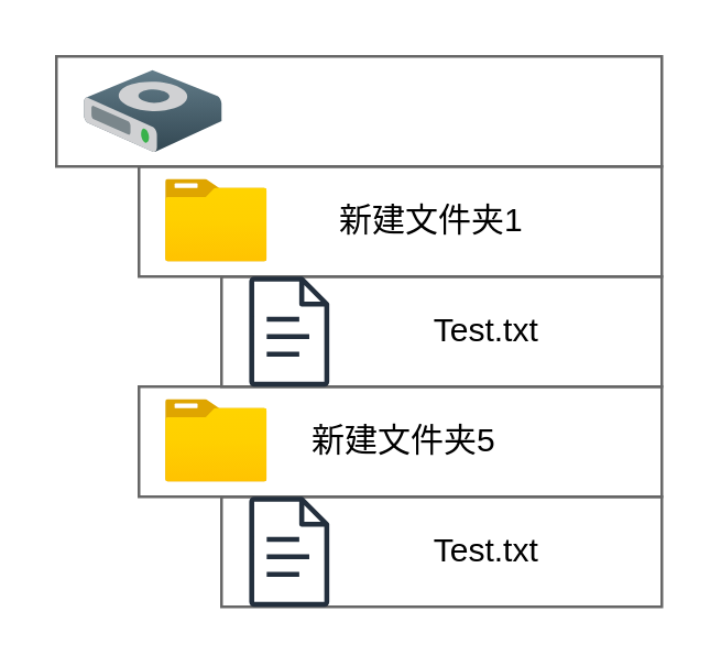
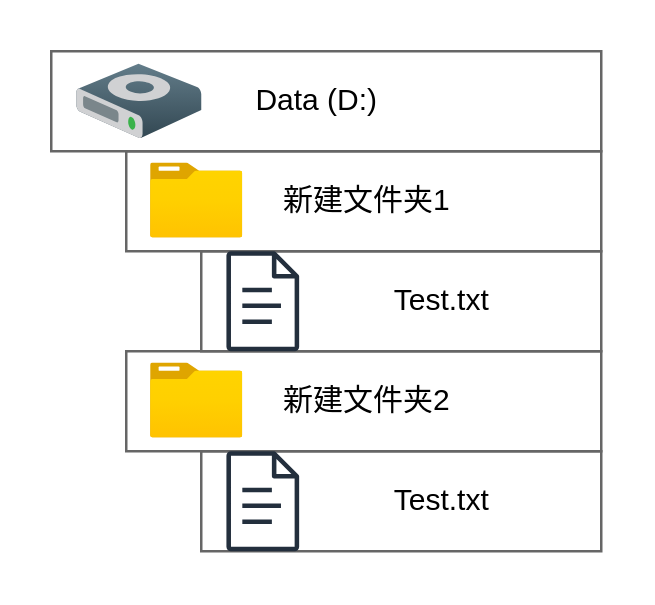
  <mxCell id="0" />
  <mxCell id="1" parent="0" />
  <mxCell id="2" value="" style="rounded=0;whiteSpace=wrap;html=1;fillColor=none;strokeColor=#666666;" vertex="1" parent="1"><mxGeometry x="80" y="180" width="160" height="40" as="geometry" /></mxCell>
  <mxCell id="3" value="" style="rounded=0;whiteSpace=wrap;html=1;fillColor=none;strokeColor=#666666;" vertex="1" parent="1"><mxGeometry x="80" y="100" width="160" height="40" as="geometry" /></mxCell>
  <mxCell id="4" value="" style="rounded=0;whiteSpace=wrap;html=1;fillColor=none;strokeColor=#666666;" vertex="1" parent="1"><mxGeometry x="50" y="140" width="190" height="40" as="geometry" /></mxCell>
  <mxCell id="5" value="" style="rounded=0;whiteSpace=wrap;html=1;fillColor=none;strokeColor=#666666;" vertex="1" parent="1"><mxGeometry x="50" y="60" width="190" height="40" as="geometry" /></mxCell>
  <mxCell id="6" value="" style="rounded=0;whiteSpace=wrap;html=1;fillColor=none;strokeColor=#666666;" vertex="1" parent="1"><mxGeometry x="20" y="20" width="220" height="40" as="geometry" /></mxCell>
  <mxCell id="7" value="" style="image;aspect=fixed;html=1;points=[];align=center;fontSize=12;image=img/lib/azure2/general/Folder_Blank.svg;" vertex="1" parent="1"><mxGeometry x="60" y="65" width="36.97" height="30" as="geometry" /></mxCell>
  <mxCell id="8" value="" style="shadow=0;dashed=0;html=1;labelPosition=center;verticalLabelPosition=bottom;verticalAlign=top;align=center;outlineConnect=0;shape=mxgraph.veeam.3d.hard_drive;fillColor=#637D8A;gradientColor=#324752;strokeColor=none;" vertex="1" parent="1"><mxGeometry x="30" y="25" width="50" height="30" as="geometry" /></mxCell>
- <mxCell id="10" value="新建文件夹1" style="text;html=1;strokeColor=none;fillColor=none;align=center;verticalAlign=middle;whiteSpace=wrap;rounded=0;" vertex="1" parent="1"><mxGeometry x="120" y="67.5" width="73.03" height="25" as="geometry" /></mxCell>
+ <mxCell id="9" value="Data (D:)" style="text;html=1;strokeColor=none;fillColor=none;align=center;verticalAlign=middle;whiteSpace=wrap;rounded=0;" vertex="1" parent="1"><mxGeometry x="90" y="27.5" width="73.03" height="25" as="geometry" /></mxCell>
+ <mxCell id="10" value="新建文件夹1" style="text;html=1;strokeColor=none;fillColor=none;align=center;verticalAlign=middle;whiteSpace=wrap;rounded=0;" vertex="1" parent="1"><mxGeometry x="110" y="67.5" width="73.03" height="25" as="geometry" /></mxCell>
  <mxCell id="11" value="" style="image;aspect=fixed;html=1;points=[];align=center;fontSize=12;image=img/lib/azure2/general/Folder_Blank.svg;" vertex="1" parent="1"><mxGeometry x="60" y="145" width="36.97" height="30" as="geometry" /></mxCell>
- <mxCell id="12" value="新建文件夹5" style="text;html=1;strokeColor=none;fillColor=none;align=center;verticalAlign=middle;whiteSpace=wrap;rounded=0;" vertex="1" parent="1"><mxGeometry x="110" y="147.5" width="73.03" height="25" as="geometry" /></mxCell>
+ <mxCell id="12" value="新建文件夹2" style="text;html=1;strokeColor=none;fillColor=none;align=center;verticalAlign=middle;whiteSpace=wrap;rounded=0;" vertex="1" parent="1"><mxGeometry x="110" y="147.5" width="73.03" height="25" as="geometry" /></mxCell>
  <mxCell id="13" value="" style="sketch=0;outlineConnect=0;fontColor=#232F3E;gradientColor=none;fillColor=#232F3D;strokeColor=none;dashed=0;verticalLabelPosition=bottom;verticalAlign=top;align=center;html=1;fontSize=12;fontStyle=0;aspect=fixed;pointerEvents=1;shape=mxgraph.aws4.document;" vertex="1" parent="1"><mxGeometry x="90" y="100" width="29.23" height="40" as="geometry" /></mxCell>
  <mxCell id="14" value="Test.txt" style="text;html=1;strokeColor=none;fillColor=none;align=center;verticalAlign=middle;whiteSpace=wrap;rounded=0;" vertex="1" parent="1"><mxGeometry x="140" y="107.5" width="73.03" height="25" as="geometry" /></mxCell>
  <mxCell id="15" value="Test.txt" style="text;html=1;strokeColor=none;fillColor=none;align=center;verticalAlign=middle;whiteSpace=wrap;rounded=0;" vertex="1" parent="1"><mxGeometry x="143.03" y="185" width="66.97" height="30" as="geometry" /></mxCell>
  <mxCell id="16" value="" style="sketch=0;outlineConnect=0;fontColor=#232F3E;gradientColor=none;fillColor=#232F3D;strokeColor=none;dashed=0;verticalLabelPosition=bottom;verticalAlign=top;align=center;html=1;fontSize=12;fontStyle=0;aspect=fixed;pointerEvents=1;shape=mxgraph.aws4.document;" vertex="1" parent="1"><mxGeometry x="90" y="180" width="29.23" height="40" as="geometry" /></mxCell>
